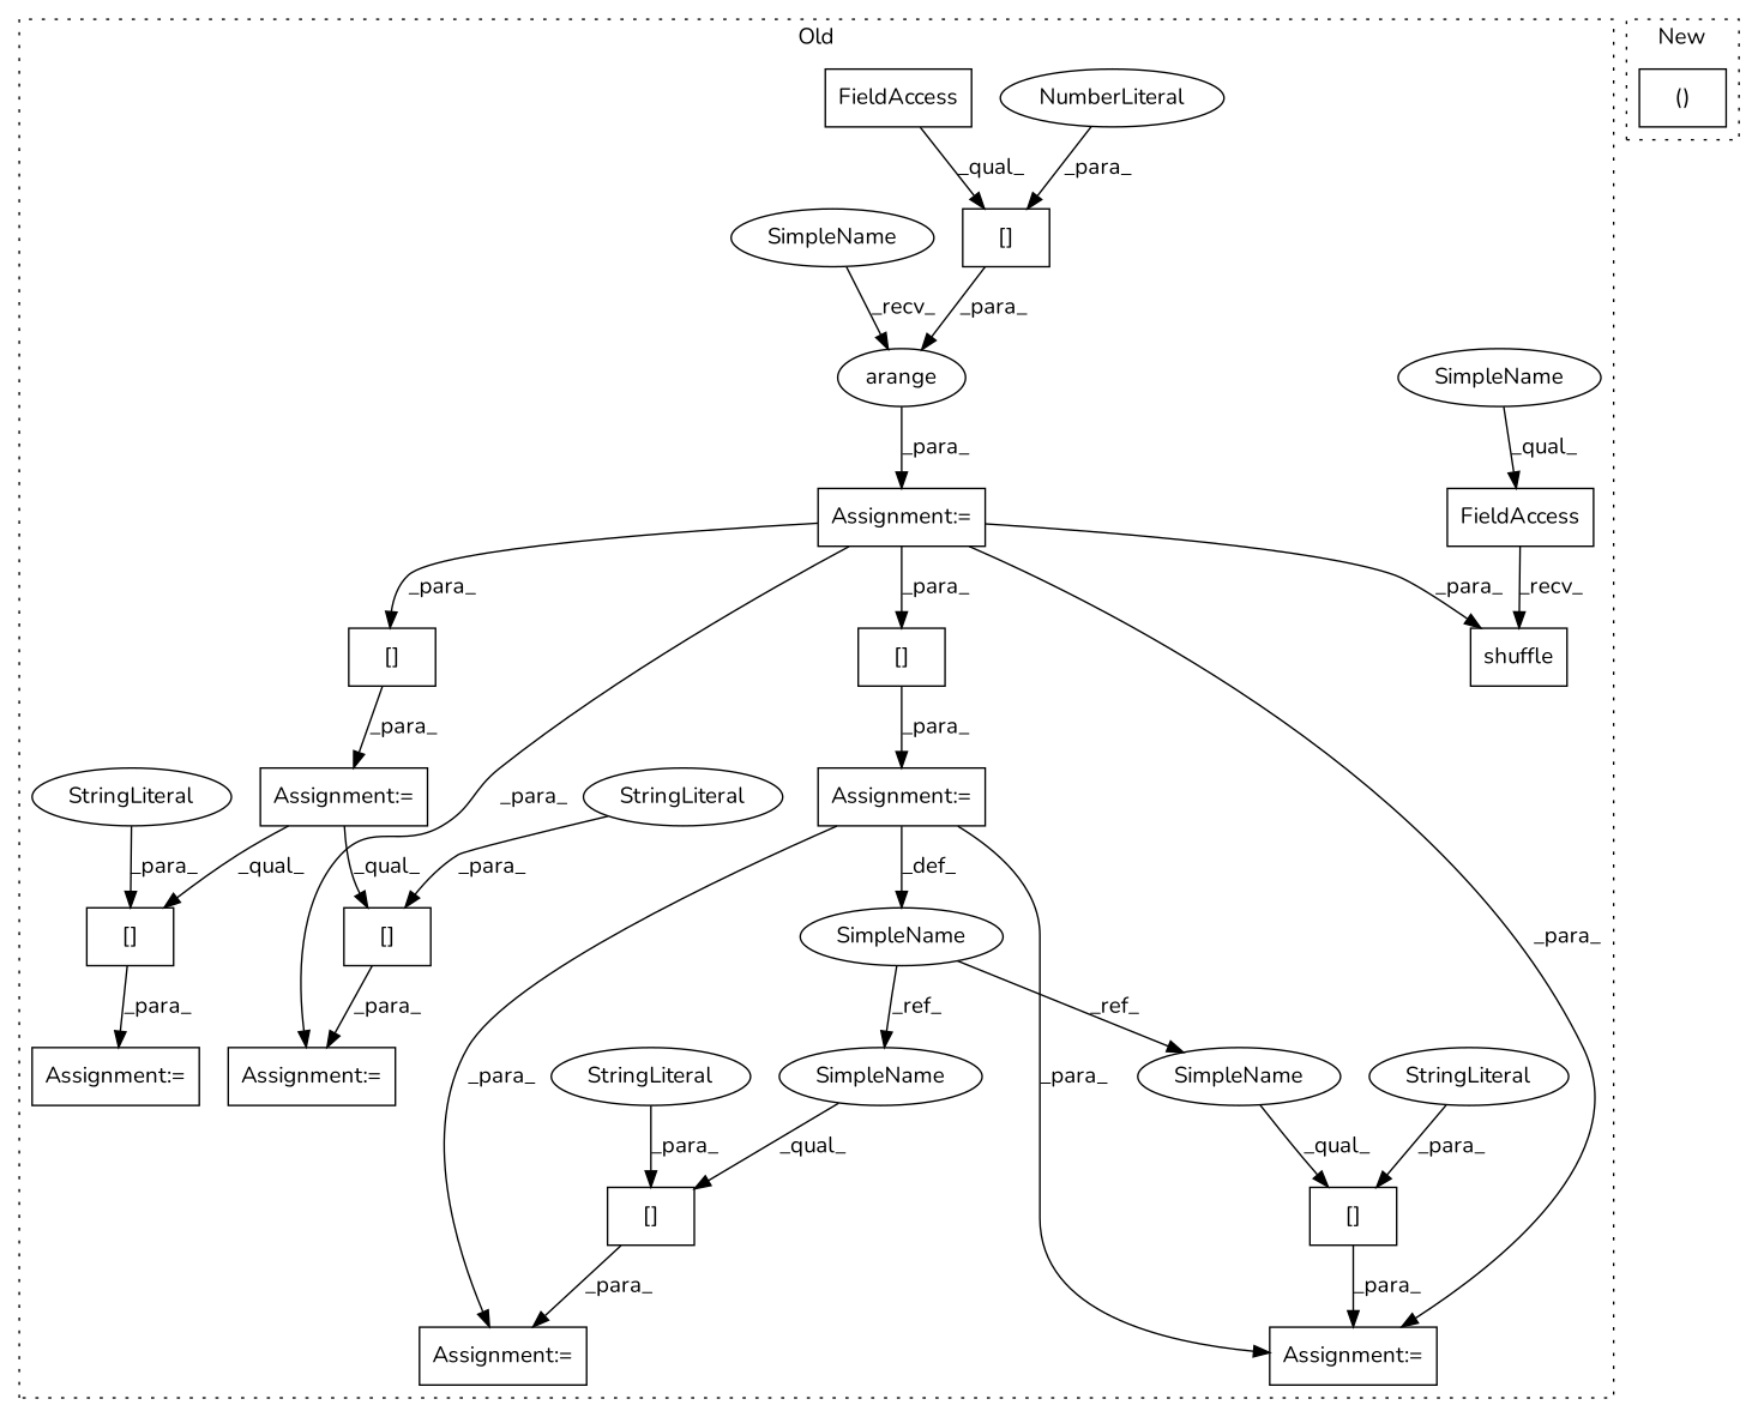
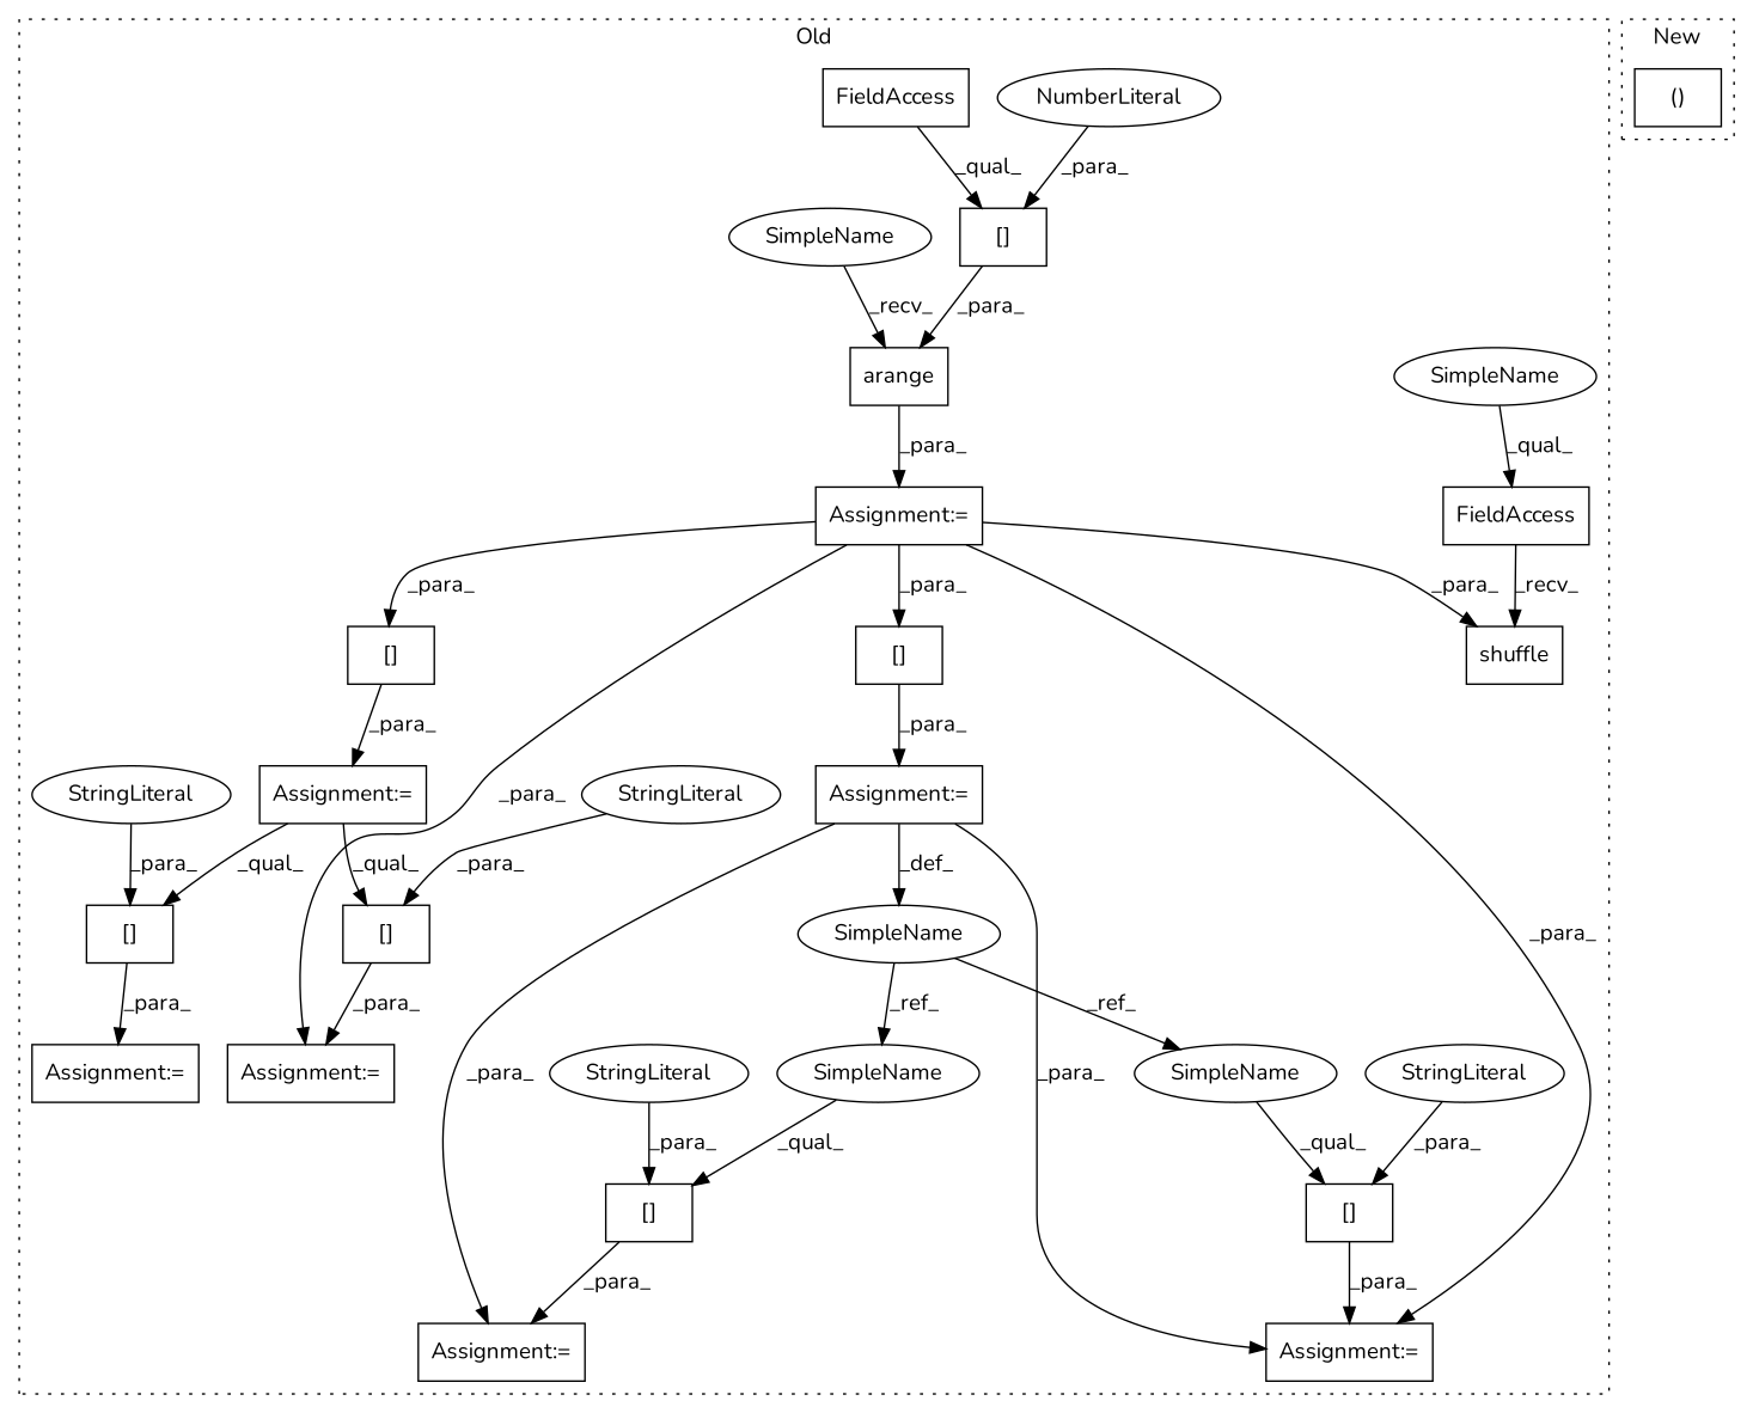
  digraph {
    fontname=Nunito
    node [a=7 l=1 s=483 shape=box fontname=Nunito]
    edge [fontname=Nunito]
    n1 [a=32 l="8,1" label=shuffle s="496,511"]
    n2 [a=22 l=12 label=FieldAccess]
    n3 [label="Assignment:=" s=452]
    n4 [label="Assignment:=" s=670]
    n5 [a=2 l="2,1" label="[]" s="562,584"]
    n6 [a=42 label=SimpleName s=518 shape=ellipse]
    n7 [a=2 l="2,1" label="[]" s="635,657"]
-   n8 [a=32 l="7,1" label=arange s="459,476" shape=ellipse]
+   n8 [a=32 l="7,1" label=arange s="459,476"]
    n9 [a=2 l="2,1" label="[]" s="671,693"]
    n10 [a=2 l="2,1" label="[]" s="520,529"]
    n11 [a=45 l=20 label=StringLiteral s=564 shape=ellipse]
    n12 [a=2 l="8,1" label="[]" s="466,475"]
    n13 [a=34 label=NumberLiteral s=474 shape=ellipse]
    n14 [a=2 l="2,1" label="[]" s="599,621"]
    n15 [a=22 l=7 label=FieldAccess s=466]
    n16 [a=2 l="2,1" label="[]" s="538,547"]
    n17 [label="Assignment:=" s=537]
    n18 [label="Assignment:=" s=561]
    n19 [a=45 l=20 label=StringLiteral s=601 shape=ellipse]
    n20 [a=45 l=20 label=StringLiteral s=673 shape=ellipse]
    n21 [label="Assignment:=" s=519]
    n22 [label="Assignment:=" s=598]
    n23 [label="Assignment:=" s=634]
    n24 [a=45 l=20 label=StringLiteral s=637 shape=ellipse]
    n25 [a=42 label=SimpleName s=635 shape=ellipse]
    n26 [a=42 label=SimpleName s=562 shape=ellipse]
    n27 [a=42 l=5 label=SimpleName s=453 shape=ellipse]
    n28 [a=42 l=5 label=SimpleName shape=ellipse]
    n29 [a=106 l=65 label="()" s=492]
    subgraph cluster_1 {
      label=Old
      style=dotted
      n1
      n2
      n3
      n4
      n5
      n6
      n7
      n8
      n9
      n10
      n11
      n12
      n13
      n14
      n15
      n16
      n17
      n18
      n19
      n20
      n21
      n22
      n23
      n24
      n25
      n26
      n27
      n28
    }
    subgraph cluster_2 {
      label=New
      style=dotted
      n29
    }
    n2 -> n1 [label=_recv_]
    n3 -> n1 [label=_para_]
    n3 -> n10 [label=_para_]
    n3 -> n16 [label=_para_]
    n3 -> n22 [label=_para_]
    n3 -> n23 [label=_para_]
    n5 -> n18 [label=_para_]
    n6 -> n25 [label=_ref_]
    n6 -> n26 [label=_ref_]
    n7 -> n23 [label=_para_]
    n8 -> n3 [label=_para_]
    n9 -> n4 [label=_para_]
    n10 -> n21 [label=_para_]
    n11 -> n5 [label=_para_]
    n12 -> n8 [label=_para_]
    n13 -> n12 [label=_para_]
    n14 -> n22 [label=_para_]
    n15 -> n12 [label=_qual_]
    n16 -> n17 [label=_para_]
    n17 -> n9 [label=_qual_]
    n17 -> n14 [label=_qual_]
    n19 -> n14 [label=_para_]
    n20 -> n9 [label=_para_]
    n21 -> n6 [label=_def_]
    n21 -> n18 [label=_para_]
    n21 -> n23 [label=_para_]
    n24 -> n7 [label=_para_]
    n25 -> n7 [label=_qual_]
    n26 -> n5 [label=_qual_]
    n27 -> n8 [label=_recv_]
    n28 -> n2 [label=_qual_]
  }
